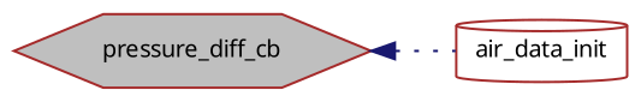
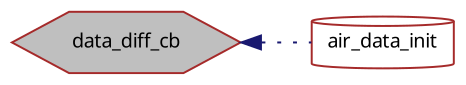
  digraph {
    rankdir=LR
    fontname="Noto Sans"
    node [color=brown fontname="Noto Sans" fontsize=10 style=filled]
-   n1 [fillcolor=grey75 fontcolor=black height=0.2 label=pressure_diff_cb shape=hexagon width=0.4]
+   n1 [fillcolor=grey75 fontcolor=black height=0.2 label=data_diff_cb shape=hexagon width=0.4]
    n2 [fillcolor=white height=0.2 label=air_data_init shape=cylinder width=0.4]
    n1 -> n2 [color=midnightblue dir=back fontname="Noto Sans" fontsize=10 labelfontname=FreeSans labelfontsize=10 style=dotted]
  }
